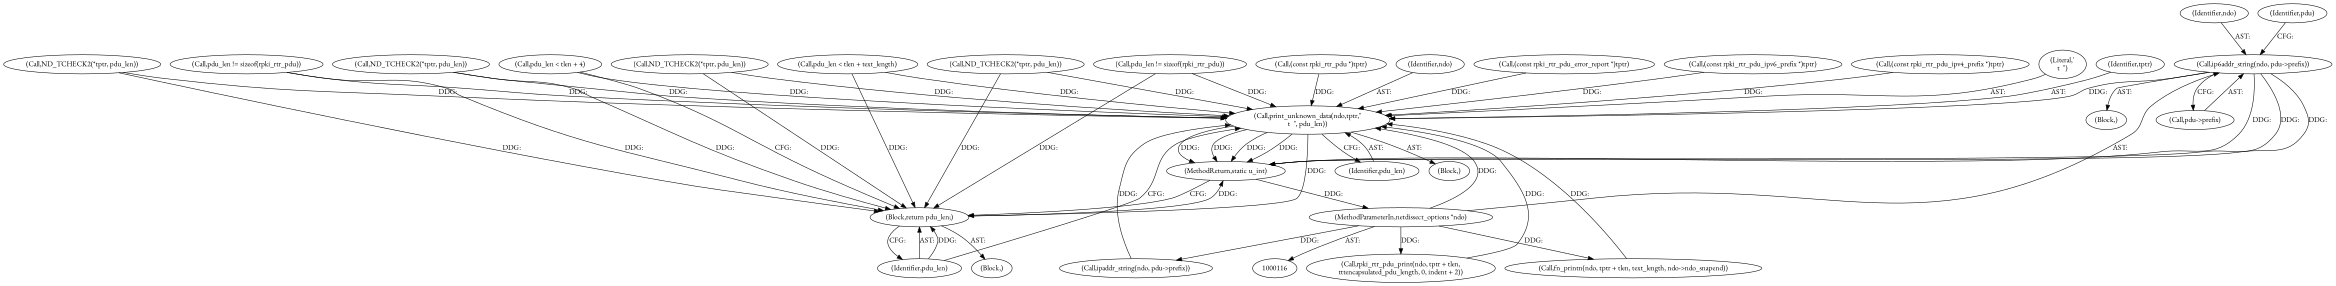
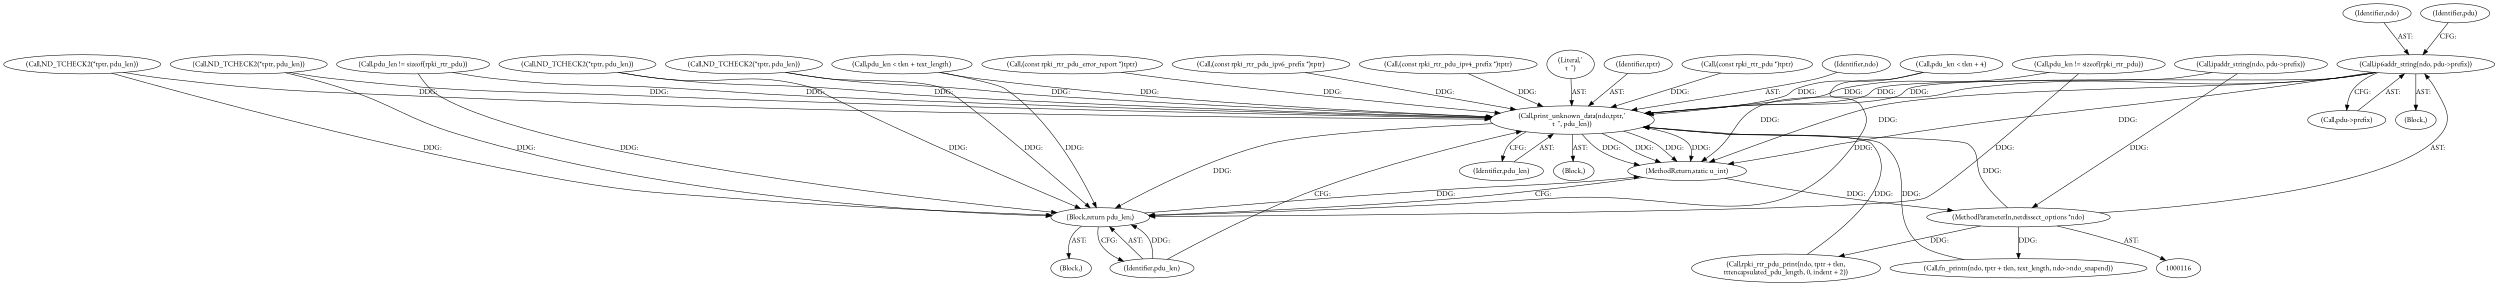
  digraph {
    fontname="EB Garamond"
    node [fontname="EB Garamond"]
    edge [fontname="EB Garamond"]
    n1 [label="(Call,ip6addr_string(ndo, pdu->prefix))"]
    n2 [label="(Call,print_unknown_data(ndo,tptr,\"\n\t  \", pdu_len))"]
    n3 [label="(Call,pdu->prefix)"]
    n4 [label="(MethodReturn,static u_int)"]
    n5 [label="(Block,)"]
    n6 [label="(Block,return pdu_len;)"]
    n7 [label="(Identifier,pdu_len)"]
    n8 [label="(Block,)"]
    n9 [label="(MethodParameterIn,netdissect_options *ndo)"]
    n10 [label="(Call,rpki_rtr_pdu_print(ndo, tptr + tlen,\n\t\t\tencapsulated_pdu_length, 0, indent + 2))"]
    n11 [label="(Call,fn_printn(ndo, tptr + tlen, text_length, ndo->ndo_snapend))"]
    n12 [label="(Call,ipaddr_string(ndo, pdu->prefix))"]
    1000116
    n14 [label="(Identifier,pdu_len)"]
    n15 [label="(Block,)"]
    n16 [label="(Call,(const rpki_rtr_pdu *)tptr)"]
    n17 [label="(Call,ND_TCHECK2(*tptr, pdu_len))"]
    n18 [label="(Call,pdu_len != sizeof(rpki_rtr_pdu))"]
    n19 [label="(Identifier,ndo)"]
    n20 [label="(Call,ND_TCHECK2(*tptr, pdu_len))"]
    n21 [label="(Call,pdu_len < tlen + 4)"]
    n22 [label="(Call,ND_TCHECK2(*tptr, pdu_len))"]
    n23 [label="(Identifier,ndo)"]
    n24 [label="(Call,pdu_len < tlen + text_length)"]
    n25 [label="(Call,(const rpki_rtr_pdu_error_report *)tptr)"]
    n26 [label="(Call,(const rpki_rtr_pdu_ipv6_prefix *)tptr)"]
    n27 [label="(Identifier,pdu)"]
    n28 [label="(Call,(const rpki_rtr_pdu_ipv4_prefix *)tptr)"]
    n29 [label="(Literal,\"\n\t  \")"]
    n30 [label="(Call,ND_TCHECK2(*tptr, pdu_len))"]
    n31 [label="(Identifier,tptr)"]
    n32 [label="(Call,pdu_len != sizeof(rpki_rtr_pdu))"]
    n1 -> n2 [label="DDG: "]
    n1 -> n3 [label="CFG: "]
    n1 -> n4 [label="DDG: "]
    n1 -> n4 [label="DDG: "]
    n1 -> n4 [label="DDG: "]
    n1 -> n5 [label="AST: "]
    n2 -> n4 [label="DDG: "]
    n2 -> n4 [label="DDG: "]
    n2 -> n4 [label="DDG: "]
    n2 -> n4 [label="DDG: "]
    n2 -> n6 [label="DDG: "]
    n2 -> n7 [label="CFG: "]
    n2 -> n8 [label="AST: "]
    n3 -> n1 [label="AST: "]
    n4 -> n6 [label="CFG: "]
    n4 -> n9 [label="DDG: "]
    n6 -> n4 [label="DDG: "]
    n6 -> n14 [label="CFG: "]
    n6 -> n15 [label="AST: "]
    n7 -> n2 [label="AST: "]
    n9 -> n1 [label="AST: "]
    n9 -> n2 [label="DDG: "]
    n9 -> n10 [label="DDG: "]
    n9 -> n11 [label="DDG: "]
-   n9 -> n12 [label="DDG: "]
+   n12 -> n9 [label="DDG: "]
    n9 -> 1000116 [label="AST: "]
    n10 -> n2 [label="DDG: "]
    n11 -> n2 [label="DDG: "]
    n12 -> n2 [label="DDG: "]
    n14 -> n2 [label="CFG: "]
    n14 -> n6 [label="AST: "]
    n14 -> n6 [label="DDG: "]
    n16 -> n2 [label="DDG: "]
    n17 -> n2 [label="DDG: "]
    n17 -> n6 [label="DDG: "]
    n18 -> n2 [label="DDG: "]
    n18 -> n6 [label="DDG: "]
    n19 -> n2 [label="AST: "]
    n20 -> n2 [label="DDG: "]
    n20 -> n6 [label="DDG: "]
    n21 -> n2 [label="DDG: "]
-   n21 -> n6 [label="CFG: "]
+   n21 -> n6 [label="DDG: "]
    n22 -> n2 [label="DDG: "]
    n22 -> n6 [label="DDG: "]
    n23 -> n1 [label="AST: "]
    n24 -> n2 [label="DDG: "]
    n24 -> n6 [label="DDG: "]
    n25 -> n2 [label="DDG: "]
    n26 -> n2 [label="DDG: "]
    n27 -> n1 [label="CFG: "]
    n28 -> n2 [label="DDG: "]
    n29 -> n2 [label="AST: "]
    n30 -> n2 [label="DDG: "]
    n30 -> n6 [label="DDG: "]
    n31 -> n2 [label="AST: "]
    n32 -> n2 [label="DDG: "]
    n32 -> n6 [label="DDG: "]
  }
